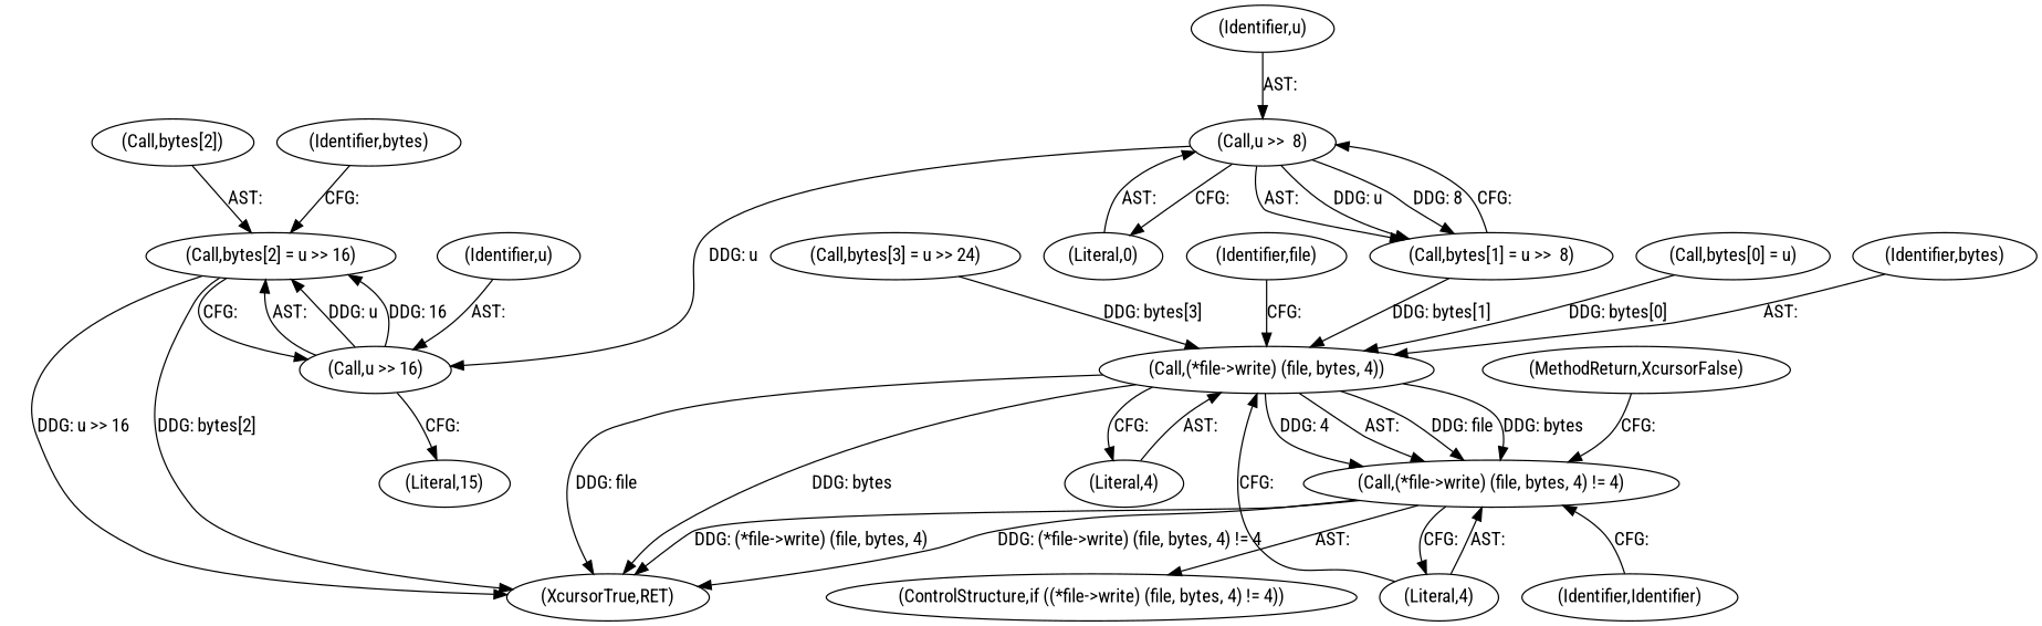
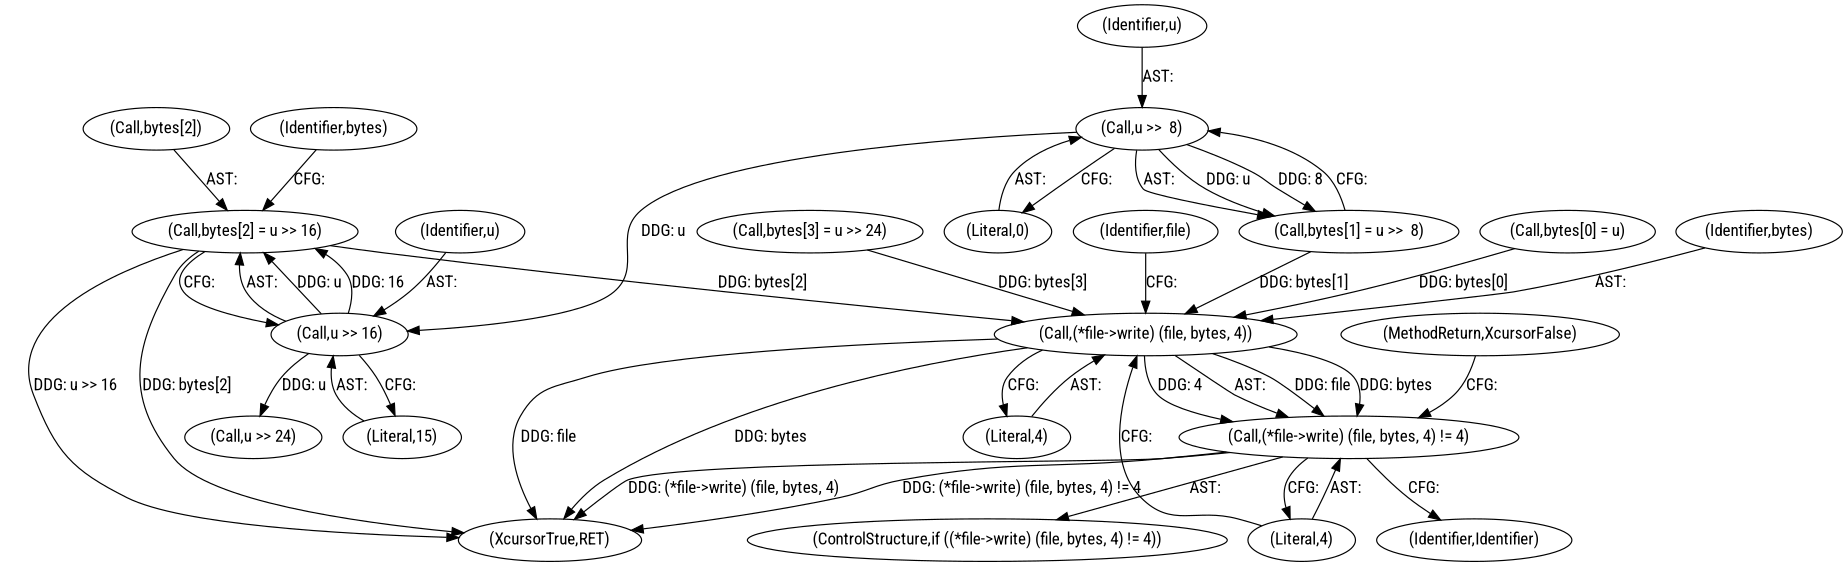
  digraph {
    fontname="Roboto Condensed"
    node [fontname="Roboto Condensed"]
    edge [fontname="Roboto Condensed"]
    n1 [label="(Call,bytes[2] = u >> 16)"]
    n2 [label="(Call,u >> 16)"]
    n3 [label="(Call,(*file->write) (file, bytes, 4))"]
    n4 [label="(XcursorTrue,RET)"]
+   n5 [label="(Call,u >> 24)"]
    n6 [label="(Literal,15)"]
    n7 [label="(Call,(*file->write) (file, bytes, 4) != 4)"]
    n8 [label="(Literal,4)"]
    n9 [label="(Call,u >>  8)"]
    n10 [label="(Call,bytes[1] = u >>  8)"]
    n11 [label="(Literal,0)"]
    n12 [label="(ControlStructure,if ((*file->write) (file, bytes, 4) != 4))"]
    n13 [label="(Literal,4)"]
    n14 [label="(Call,bytes[0] = u)"]
    n15 [label="(MethodReturn,XcursorFalse)"]
    n16 [label="(Identifier,u)"]
    n17 [label="(Identifier,u)"]
    n18 [label="(Identifier,bytes)"]
    n19 [label="(Call,bytes[2])"]
    n20 [label="(Identifier,Identifier)"]
    n21 [label="(Call,bytes[3] = u >> 24)"]
    n22 [label="(Identifier,file)"]
    n23 [label="(Identifier,bytes)"]
    n1 -> n2 [label="CFG: "]
+   n1 -> n3 [label="DDG: bytes[2]"]
    n1 -> n4 [label="DDG: u >> 16"]
    n1 -> n4 [label="DDG: bytes[2]"]
    n2 -> n1 [label="AST: "]
    n2 -> n1 [label="DDG: u"]
    n2 -> n1 [label="DDG: 16"]
+   n2 -> n5 [label="DDG: u"]
    n2 -> n6 [label="CFG: "]
    n3 -> n4 [label="DDG: file"]
    n3 -> n4 [label="DDG: bytes"]
    n3 -> n7 [label="AST: "]
    n3 -> n7 [label="DDG: file"]
    n3 -> n7 [label="DDG: bytes"]
    n3 -> n7 [label="DDG: 4"]
    n3 -> n8 [label="CFG: "]
+   n6 -> n2 [label="AST: "]
    n7 -> n4 [label="DDG: (*file->write) (file, bytes, 4)"]
    n7 -> n4 [label="DDG: (*file->write) (file, bytes, 4) != 4"]
    n7 -> n12 [label="AST: "]
    n7 -> n13 [label="CFG: "]
    n8 -> n3 [label="AST: "]
    n9 -> n2 [label="DDG: u"]
    n9 -> n10 [label="AST: "]
    n9 -> n10 [label="DDG: u"]
    n9 -> n10 [label="DDG: 8"]
    n9 -> n11 [label="CFG: "]
    n10 -> n3 [label="DDG: bytes[1]"]
    n10 -> n9 [label="CFG: "]
    n11 -> n9 [label="AST: "]
    n13 -> n3 [label="CFG: "]
    n13 -> n7 [label="AST: "]
    n14 -> n3 [label="DDG: bytes[0]"]
    n15 -> n7 [label="CFG: "]
    n16 -> n2 [label="AST: "]
    n17 -> n9 [label="AST: "]
    n18 -> n3 [label="AST: "]
    n19 -> n1 [label="AST: "]
-   n20 -> n7 [label="CFG: "]
+   n7 -> n20 [label="CFG: "]
    n21 -> n3 [label="DDG: bytes[3]"]
    n22 -> n3 [label="CFG: "]
    n23 -> n1 [label="CFG: "]
  }
